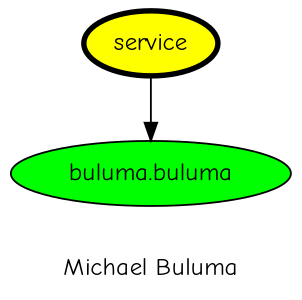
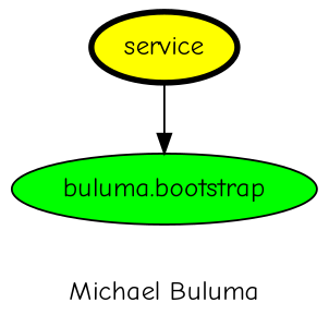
  digraph {
    label="Michael Buluma"
    fontname="Comic Neue"
    node [style=filled fontname="Comic Neue"]
    service [fillcolor=yellow penwidth=3]
-   "buluma.bootstrap" [fillcolor=green label="buluma.buluma"]
+   "buluma.bootstrap" [fillcolor=green]
    service -> "buluma.bootstrap" [fontname="Comic Neue"]
  }
